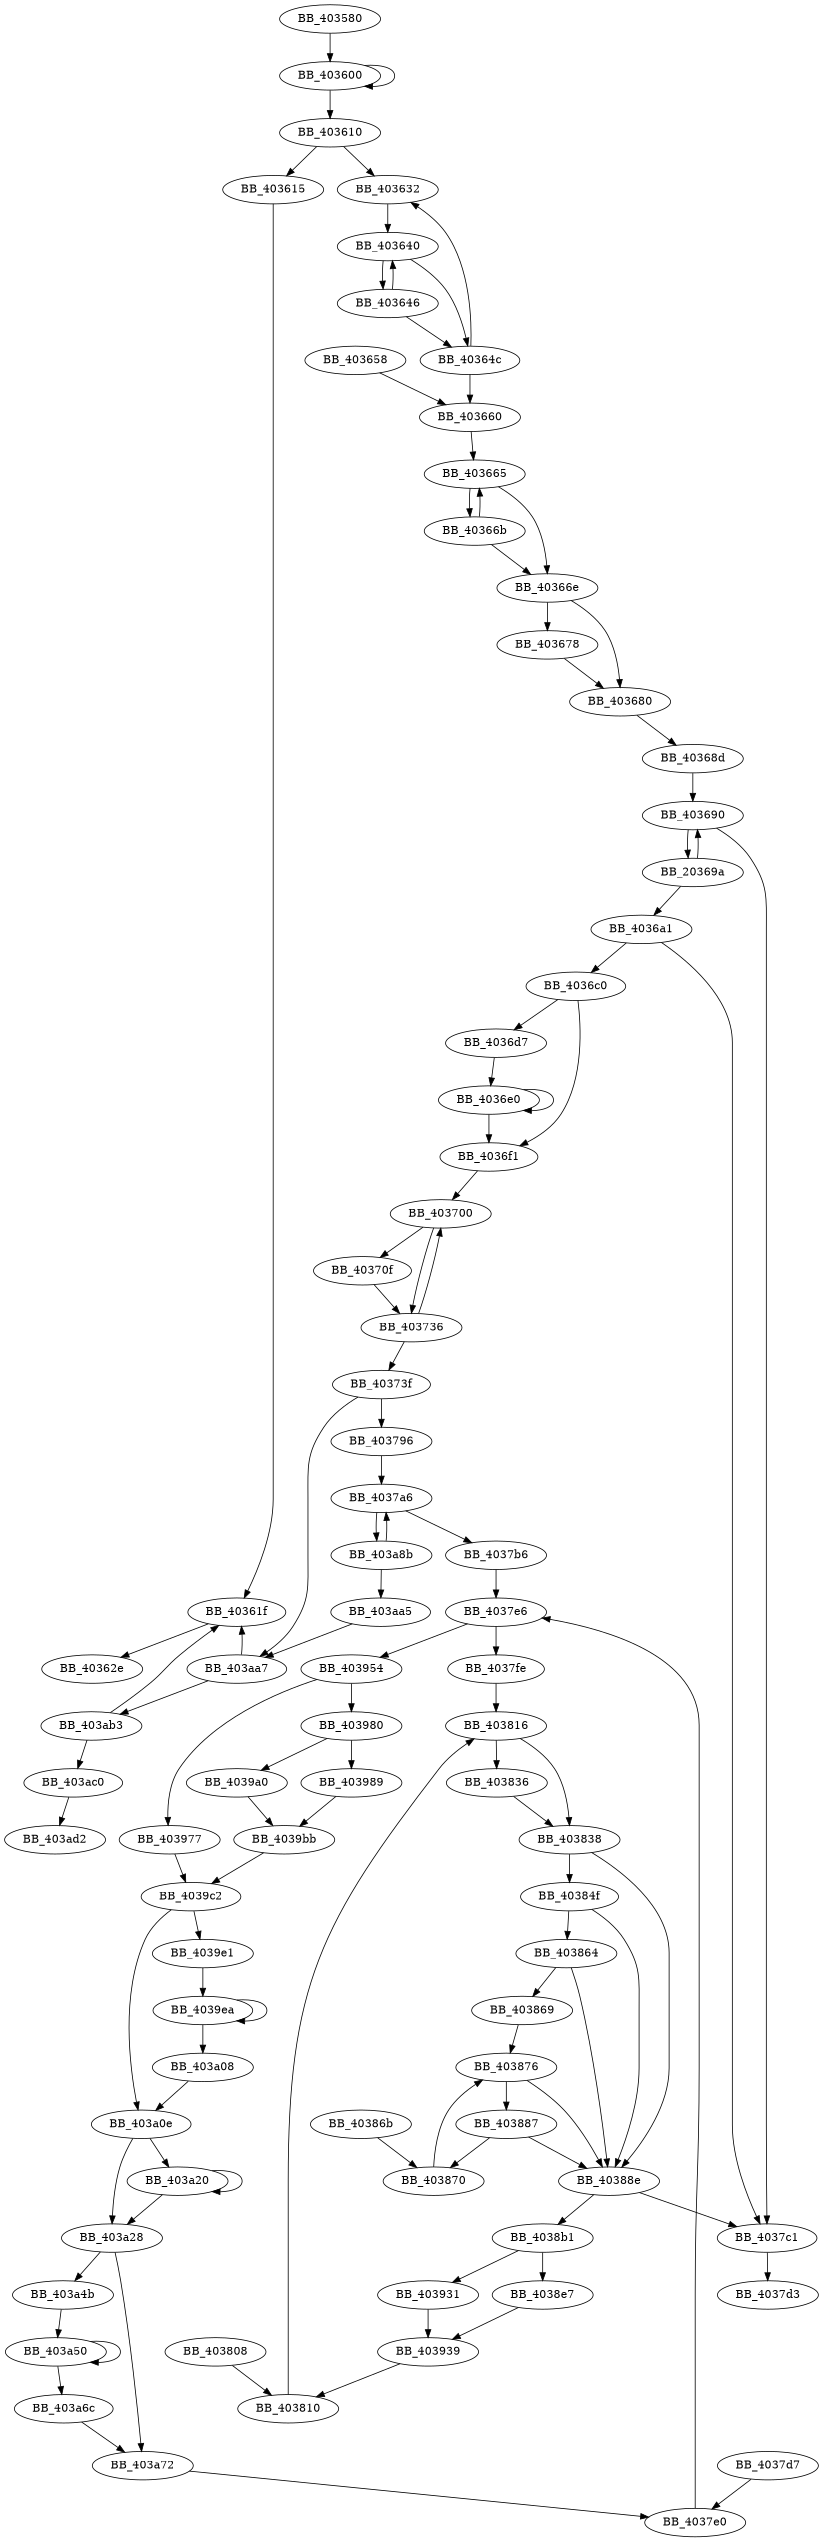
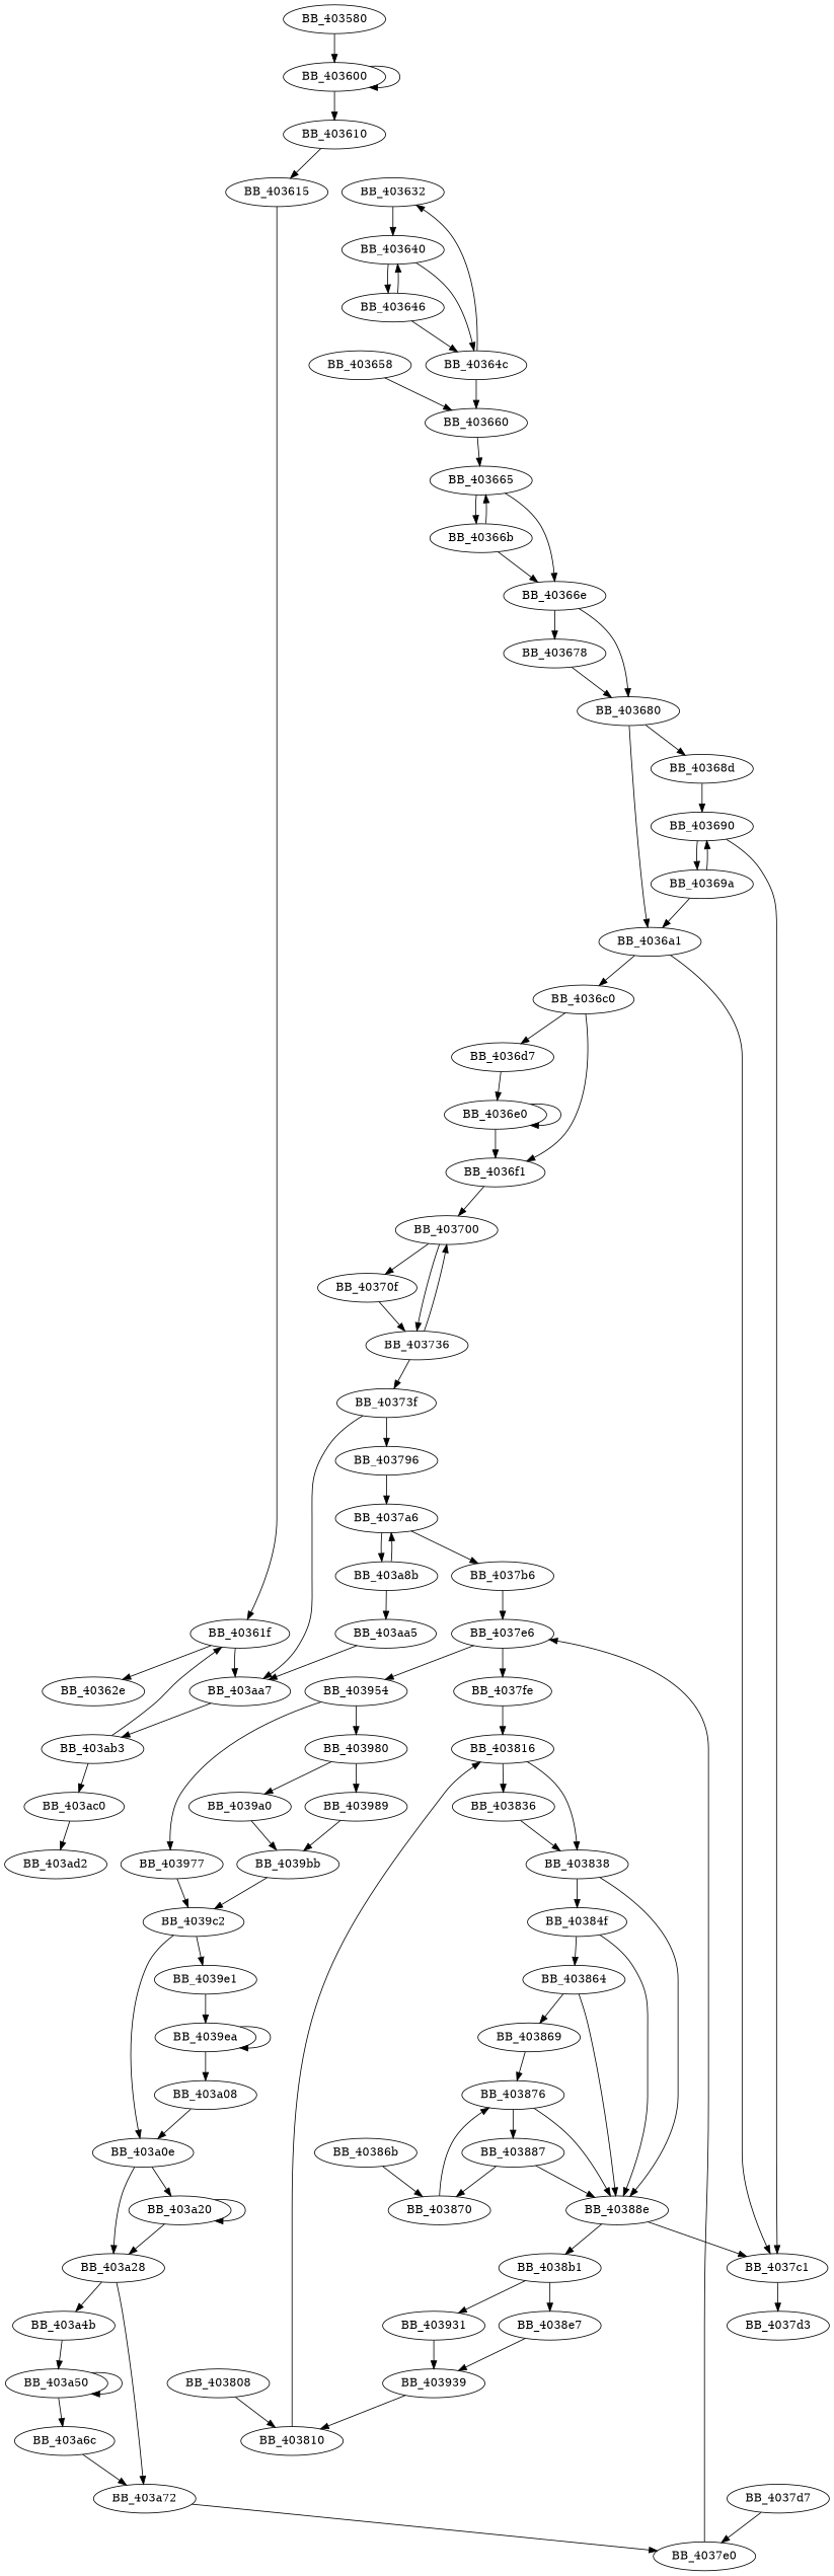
  digraph {
    BB_403580
    BB_403600
    BB_403610
    BB_403615
    BB_403632
    BB_40361f
    BB_403640
    BB_40362e
    BB_403646
    BB_40364c
    BB_403660
    BB_403658
    BB_403665
    BB_40366b
    BB_40366e
    BB_403678
    BB_403680
    BB_40368d
    BB_4036a1
    BB_403690
    BB_4037c1
    BB_4036c0
-   BB_40369a [label=BB_20369a]
+   BB_40369a
    BB_4037d3
    BB_4036d7
    BB_4036f1
    BB_4036e0
    BB_403700
    BB_40370f
    BB_403736
    BB_40373f
    BB_403796
    BB_403aa7
    BB_4037a6
    BB_403ab3
    BB_4037b6
    BB_403a8b
    BB_403ac0
    BB_4037e6
    BB_403aa5
    BB_4037fe
    BB_403954
    BB_403816
    BB_403977
    BB_403980
    BB_4037d7
    BB_4037e0
    BB_403836
    BB_403838
    BB_4039c2
    BB_403989
    BB_4039a0
    BB_40384f
    BB_40388e
    BB_403808
    BB_403810
    BB_403864
    BB_4038b1
    BB_403869
    BB_4038e7
    BB_403931
    BB_403876
    BB_403887
    BB_403870
    BB_40386b
    BB_403939
    BB_4039e1
    BB_403a0e
    BB_4039bb
    BB_4039ea
    BB_403a20
    BB_403a28
    BB_403a08
    BB_403a4b
    BB_403a72
    BB_403a50
    BB_403a6c
    BB_403ad2
    BB_403580 -> BB_403600
    BB_403600 -> BB_403600
    BB_403600 -> BB_403610
    BB_403610 -> BB_403615
-   BB_403610 -> BB_403632
    BB_403615 -> BB_40361f
    BB_403632 -> BB_403640
    BB_40361f -> BB_40362e
    BB_403640 -> BB_403646
    BB_403640 -> BB_40364c
    BB_403646 -> BB_403640
    BB_403646 -> BB_40364c
    BB_40364c -> BB_403632
    BB_40364c -> BB_403660
    BB_403660 -> BB_403665
    BB_403658 -> BB_403660
    BB_403665 -> BB_40366b
    BB_403665 -> BB_40366e
    BB_40366b -> BB_403665
    BB_40366b -> BB_40366e
    BB_40366e -> BB_403678
    BB_40366e -> BB_403680
    BB_403678 -> BB_403680
    BB_403680 -> BB_40368d
+   BB_403680 -> BB_4036a1
    BB_40368d -> BB_403690
    BB_4036a1 -> BB_4037c1
    BB_4036a1 -> BB_4036c0
    BB_403690 -> BB_4037c1
    BB_403690 -> BB_40369a
    BB_4037c1 -> BB_4037d3
    BB_4036c0 -> BB_4036d7
    BB_4036c0 -> BB_4036f1
    BB_40369a -> BB_4036a1
    BB_40369a -> BB_403690
    BB_4036d7 -> BB_4036e0
    BB_4036f1 -> BB_403700
    BB_4036e0 -> BB_4036f1
    BB_4036e0 -> BB_4036e0
    BB_403700 -> BB_40370f
    BB_403700 -> BB_403736
    BB_40370f -> BB_403736
    BB_403736 -> BB_403700
    BB_403736 -> BB_40373f
    BB_40373f -> BB_403796
    BB_40373f -> BB_403aa7
    BB_403796 -> BB_4037a6
-   BB_403aa7 -> BB_40361f
+   BB_40361f -> BB_403aa7
    BB_403aa7 -> BB_403ab3
    BB_4037a6 -> BB_4037b6
    BB_4037a6 -> BB_403a8b
    BB_403ab3 -> BB_40361f
    BB_403ab3 -> BB_403ac0
    BB_4037b6 -> BB_4037e6
    BB_403a8b -> BB_4037a6
    BB_403a8b -> BB_403aa5
    BB_403ac0 -> BB_403ad2
    BB_4037e6 -> BB_4037fe
    BB_4037e6 -> BB_403954
    BB_403aa5 -> BB_403aa7
    BB_4037fe -> BB_403816
    BB_403954 -> BB_403977
    BB_403954 -> BB_403980
    BB_403816 -> BB_403836
    BB_403816 -> BB_403838
    BB_403977 -> BB_4039c2
    BB_403980 -> BB_403989
    BB_403980 -> BB_4039a0
    BB_4037d7 -> BB_4037e0
    BB_4037e0 -> BB_4037e6
    BB_403836 -> BB_403838
    BB_403838 -> BB_40384f
    BB_403838 -> BB_40388e
    BB_4039c2 -> BB_4039e1
    BB_4039c2 -> BB_403a0e
    BB_403989 -> BB_4039bb
    BB_4039a0 -> BB_4039bb
    BB_40384f -> BB_40388e
    BB_40384f -> BB_403864
    BB_40388e -> BB_4037c1
    BB_40388e -> BB_4038b1
    BB_403808 -> BB_403810
    BB_403810 -> BB_403816
    BB_403864 -> BB_40388e
    BB_403864 -> BB_403869
    BB_4038b1 -> BB_4038e7
    BB_4038b1 -> BB_403931
    BB_403869 -> BB_403876
    BB_4038e7 -> BB_403939
    BB_403931 -> BB_403939
    BB_403876 -> BB_40388e
    BB_403876 -> BB_403887
    BB_403887 -> BB_40388e
    BB_403887 -> BB_403870
    BB_403870 -> BB_403876
    BB_40386b -> BB_403870
    BB_403939 -> BB_403810
    BB_4039e1 -> BB_4039ea
    BB_403a0e -> BB_403a20
    BB_403a0e -> BB_403a28
    BB_4039bb -> BB_4039c2
    BB_4039ea -> BB_4039ea
    BB_4039ea -> BB_403a08
    BB_403a20 -> BB_403a20
    BB_403a20 -> BB_403a28
    BB_403a28 -> BB_403a4b
    BB_403a28 -> BB_403a72
    BB_403a08 -> BB_403a0e
    BB_403a4b -> BB_403a50
    BB_403a72 -> BB_4037e0
    BB_403a50 -> BB_403a50
    BB_403a50 -> BB_403a6c
    BB_403a6c -> BB_403a72
  }
